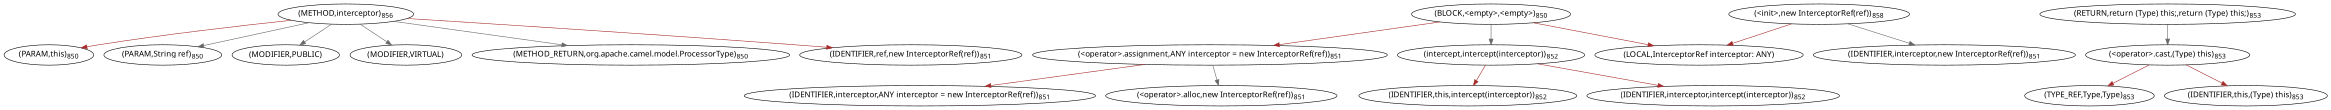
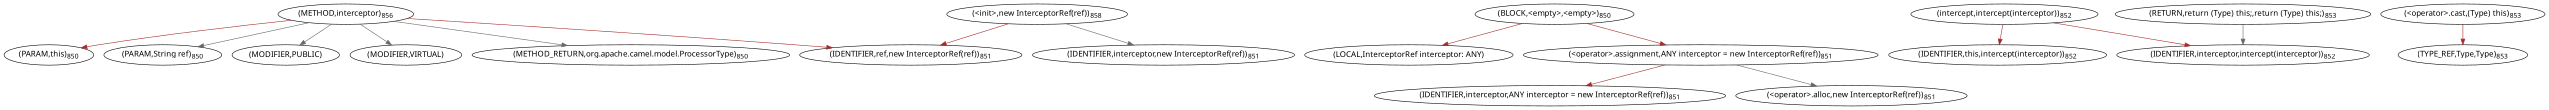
  digraph {
    fontname="Noto Sans"
    node [fontname="Noto Sans"]
    edge [color=brown fontname="Noto Sans"]
    n1 [label=<(METHOD,interceptor)<SUB>856</SUB>>]
    n2 [label=<(PARAM,this)<SUB>850</SUB>>]
    n3 [label=<(PARAM,String ref)<SUB>850</SUB>>]
    n4 [label=<(MODIFIER,PUBLIC)>]
    n5 [label=<(MODIFIER,VIRTUAL)>]
    n6 [label=<(METHOD_RETURN,org.apache.camel.model.ProcessorType)<SUB>850</SUB>>]
    n7 [label=<(IDENTIFIER,ref,new InterceptorRef(ref))<SUB>851</SUB>>]
    n8 [label=<(BLOCK,&lt;empty&gt;,&lt;empty&gt;)<SUB>850</SUB>>]
    n9 [label=<(LOCAL,InterceptorRef interceptor: ANY)>]
    n10 [label=<(&lt;operator&gt;.assignment,ANY interceptor = new InterceptorRef(ref))<SUB>851</SUB>>]
    n11 [label=<(intercept,intercept(interceptor))<SUB>852</SUB>>]
    n12 [label=<(IDENTIFIER,interceptor,ANY interceptor = new InterceptorRef(ref))<SUB>851</SUB>>]
    n13 [label=<(&lt;operator&gt;.alloc,new InterceptorRef(ref))<SUB>851</SUB>>]
    n14 [label=<(&lt;init&gt;,new InterceptorRef(ref))<SUB>858</SUB>>]
    n15 [label=<(IDENTIFIER,interceptor,new InterceptorRef(ref))<SUB>851</SUB>>]
    n16 [label=<(IDENTIFIER,this,intercept(interceptor))<SUB>852</SUB>>]
    n17 [label=<(IDENTIFIER,interceptor,intercept(interceptor))<SUB>852</SUB>>]
    n18 [label=<(RETURN,return (Type) this;,return (Type) this;)<SUB>853</SUB>>]
    n19 [label=<(&lt;operator&gt;.cast,(Type) this)<SUB>853</SUB>>]
    n20 [label=<(TYPE_REF,Type,Type)<SUB>853</SUB>>]
-   n21 [label=<(IDENTIFIER,this,(Type) this)<SUB>853</SUB>>]
    n1 -> n2
    n1 -> n3 [color=gray40]
    n1 -> n4 [color=gray40]
    n1 -> n5 [color=gray40]
    n1 -> n6 [color=gray40]
    n1 -> n7
    n8 -> n9
    n8 -> n10
-   n8 -> n11 [color=gray40]
    n10 -> n12
    n10 -> n13 [color=gray40]
    n11 -> n16
    n11 -> n17
-   n14 -> n9
+   n14 -> n7
    n14 -> n15 [color=gray40]
-   n18 -> n19 [color=gray40]
+   n18 -> n17 [color=gray40]
    n19 -> n20
-   n19 -> n21
  }
